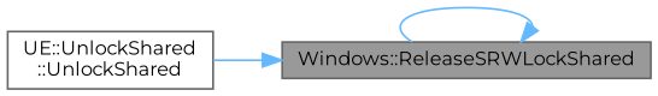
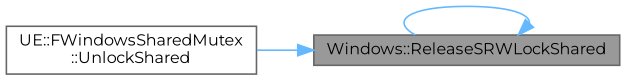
  digraph {
    rankdir=RL
    fontname=Montserrat
    node [fontname=Montserrat fontsize=10 shape=box style=filled]
    edge [color=steelblue1 dir=back fontname=Montserrat fontsize=10 labelfontname=Helvetica labelfontsize=10 style=solid]
    n1 [color=gray40 fillcolor=grey60 fontcolor=black height=0.2 label="Windows::ReleaseSRWLockShared" width=0.4]
-   n2 [color=grey40 fillcolor=white height=0.2 label="UE::UnlockShared\l::UnlockShared" width=0.4]
+   n2 [color=grey40 fillcolor=white height=0.2 label="UE::FWindowsSharedMutex\l::UnlockShared" width=0.4]
    n1 -> n1
    n1 -> n2
  }
